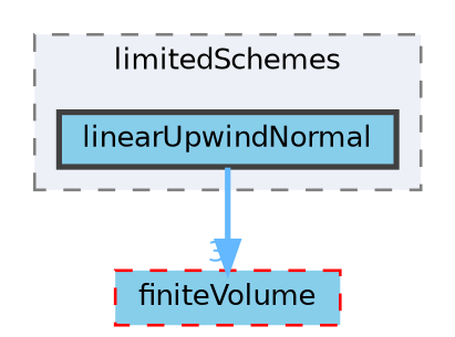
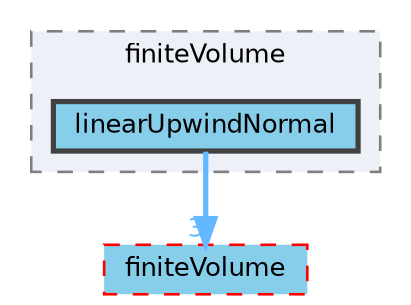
  digraph {
    compound=true
    node [fillcolor=skyblue fontname=Helvetica fontsize=10 shape=box]
    n1 [color=grey25 height=0.2 label=linearUpwindNormal style="filled,bold" width=0.4]
    n2 [color=red height=0.2 label=finiteVolume style="filled,dashed" width=0.4]
    subgraph cluster_1 {
      bgcolor="#edf0f7"
      fontname=Helvetica
      fontsize=10
-     label=limitedSchemes
+     label=finiteVolume
      pencolor=grey50
      style="filled,dashed"
      n1
    }
    n1 -> n2 [color=steelblue1 fontcolor=steelblue1 fontname=Helvetica fontsize=10 headlabel=3 labeldistance=1.5 labelfontname=Helvetica labelfontsize=10 style=bold]
  }
